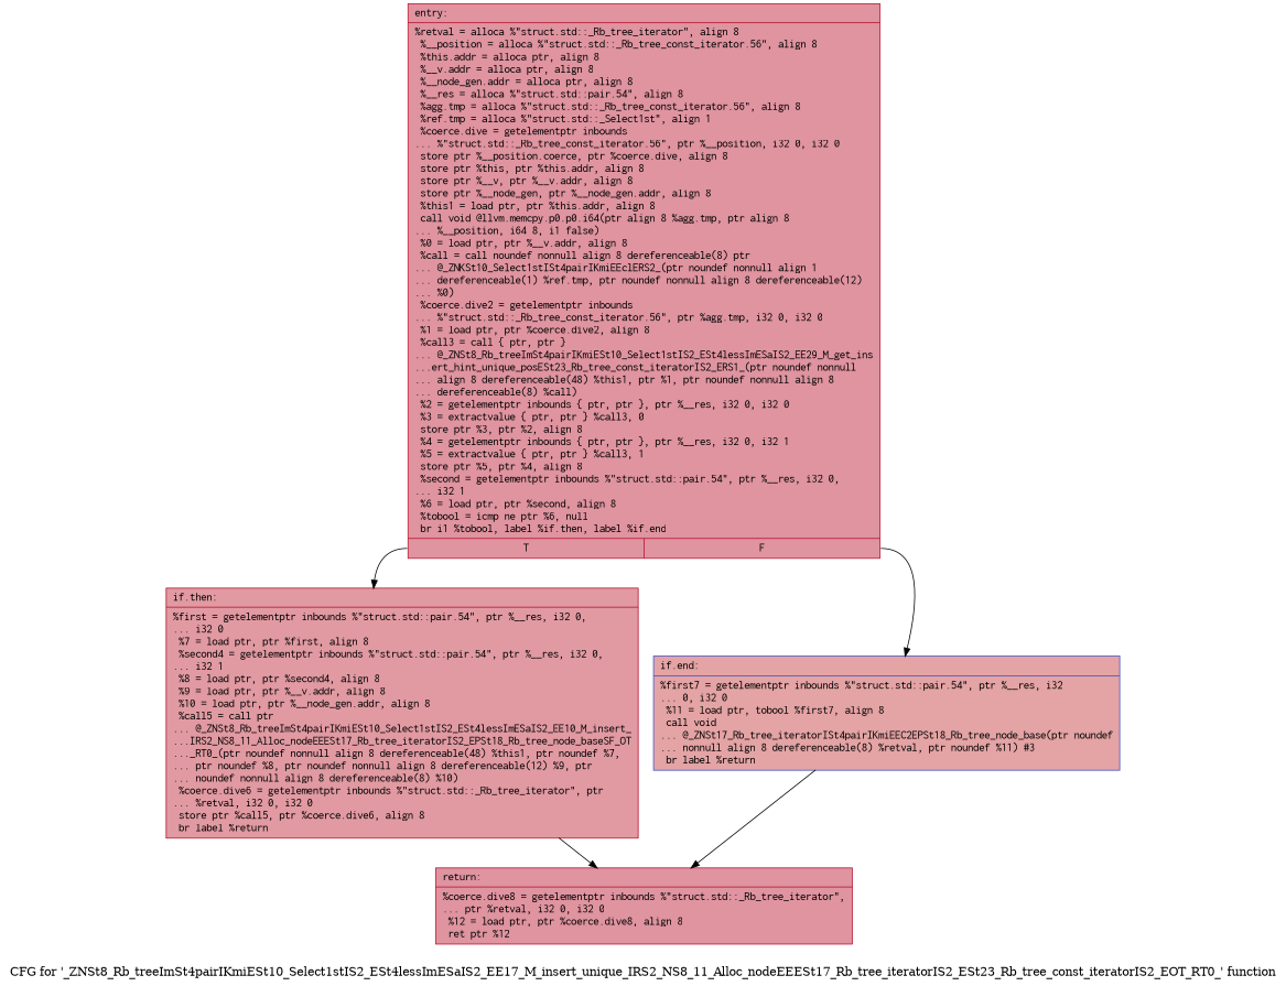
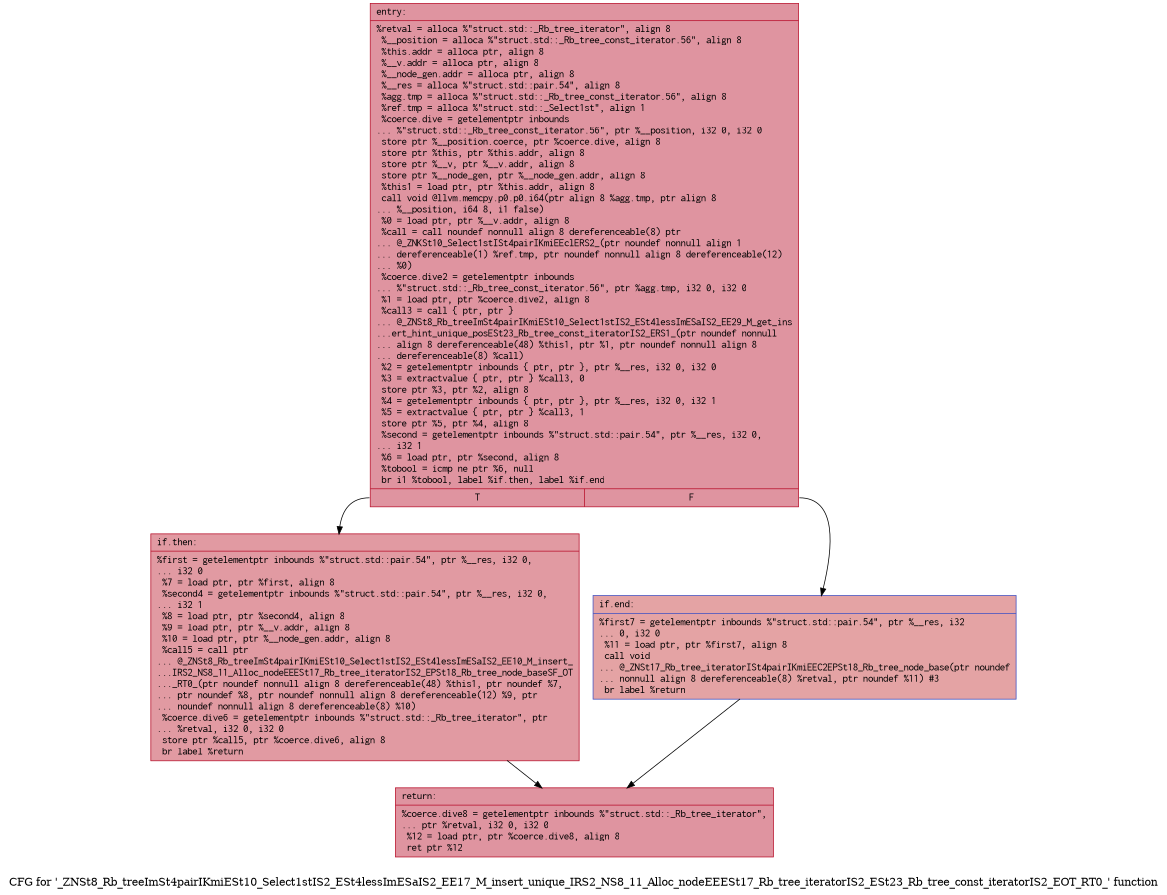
  digraph {
    label="CFG for '_ZNSt8_Rb_treeImSt4pairIKmiESt10_Select1stIS2_ESt4lessImESaIS2_EE17_M_insert_unique_IRS2_NS8_11_Alloc_nodeEEESt17_Rb_tree_iteratorIS2_ESt23_Rb_tree_const_iteratorIS2_EOT_RT0_' function"
    node [color="#b70d28ff" fillcolor="#b70d2870" fontname=Courier shape=record style=filled]
    n1 [label="{entry:\l|  %retval = alloca %\"struct.std::_Rb_tree_iterator\", align 8\l  %__position = alloca %\"struct.std::_Rb_tree_const_iterator.56\", align 8\l  %this.addr = alloca ptr, align 8\l  %__v.addr = alloca ptr, align 8\l  %__node_gen.addr = alloca ptr, align 8\l  %__res = alloca %\"struct.std::pair.54\", align 8\l  %agg.tmp = alloca %\"struct.std::_Rb_tree_const_iterator.56\", align 8\l  %ref.tmp = alloca %\"struct.std::_Select1st\", align 1\l  %coerce.dive = getelementptr inbounds\l... %\"struct.std::_Rb_tree_const_iterator.56\", ptr %__position, i32 0, i32 0\l  store ptr %__position.coerce, ptr %coerce.dive, align 8\l  store ptr %this, ptr %this.addr, align 8\l  store ptr %__v, ptr %__v.addr, align 8\l  store ptr %__node_gen, ptr %__node_gen.addr, align 8\l  %this1 = load ptr, ptr %this.addr, align 8\l  call void @llvm.memcpy.p0.p0.i64(ptr align 8 %agg.tmp, ptr align 8\l... %__position, i64 8, i1 false)\l  %0 = load ptr, ptr %__v.addr, align 8\l  %call = call noundef nonnull align 8 dereferenceable(8) ptr\l... @_ZNKSt10_Select1stISt4pairIKmiEEclERS2_(ptr noundef nonnull align 1\l... dereferenceable(1) %ref.tmp, ptr noundef nonnull align 8 dereferenceable(12)\l... %0)\l  %coerce.dive2 = getelementptr inbounds\l... %\"struct.std::_Rb_tree_const_iterator.56\", ptr %agg.tmp, i32 0, i32 0\l  %1 = load ptr, ptr %coerce.dive2, align 8\l  %call3 = call \{ ptr, ptr \}\l... @_ZNSt8_Rb_treeImSt4pairIKmiESt10_Select1stIS2_ESt4lessImESaIS2_EE29_M_get_ins\l...ert_hint_unique_posESt23_Rb_tree_const_iteratorIS2_ERS1_(ptr noundef nonnull\l... align 8 dereferenceable(48) %this1, ptr %1, ptr noundef nonnull align 8\l... dereferenceable(8) %call)\l  %2 = getelementptr inbounds \{ ptr, ptr \}, ptr %__res, i32 0, i32 0\l  %3 = extractvalue \{ ptr, ptr \} %call3, 0\l  store ptr %3, ptr %2, align 8\l  %4 = getelementptr inbounds \{ ptr, ptr \}, ptr %__res, i32 0, i32 1\l  %5 = extractvalue \{ ptr, ptr \} %call3, 1\l  store ptr %5, ptr %4, align 8\l  %second = getelementptr inbounds %\"struct.std::pair.54\", ptr %__res, i32 0,\l... i32 1\l  %6 = load ptr, ptr %second, align 8\l  %tobool = icmp ne ptr %6, null\l  br i1 %tobool, label %if.then, label %if.end\l|{<s0>T|<s1>F}}"]
    n2 [fillcolor="#bb1b2c70" label="{if.then:\l|  %first = getelementptr inbounds %\"struct.std::pair.54\", ptr %__res, i32 0,\l... i32 0\l  %7 = load ptr, ptr %first, align 8\l  %second4 = getelementptr inbounds %\"struct.std::pair.54\", ptr %__res, i32 0,\l... i32 1\l  %8 = load ptr, ptr %second4, align 8\l  %9 = load ptr, ptr %__v.addr, align 8\l  %10 = load ptr, ptr %__node_gen.addr, align 8\l  %call5 = call ptr\l... @_ZNSt8_Rb_treeImSt4pairIKmiESt10_Select1stIS2_ESt4lessImESaIS2_EE10_M_insert_\l...IRS2_NS8_11_Alloc_nodeEEESt17_Rb_tree_iteratorIS2_EPSt18_Rb_tree_node_baseSF_OT\l..._RT0_(ptr noundef nonnull align 8 dereferenceable(48) %this1, ptr noundef %7,\l... ptr noundef %8, ptr noundef nonnull align 8 dereferenceable(12) %9, ptr\l... noundef nonnull align 8 dereferenceable(8) %10)\l  %coerce.dive6 = getelementptr inbounds %\"struct.std::_Rb_tree_iterator\", ptr\l... %retval, i32 0, i32 0\l  store ptr %call5, ptr %coerce.dive6, align 8\l  br label %return\l}"]
-   n3 [color="#3d50c3ff" fillcolor="#c32e3170" label="{if.end:\l|  %first7 = getelementptr inbounds %\"struct.std::pair.54\", ptr %__res, i32\l... 0, i32 0\l  %11 = load ptr, tobool %first7, align 8\l  call void\l... @_ZNSt17_Rb_tree_iteratorISt4pairIKmiEEC2EPSt18_Rb_tree_node_base(ptr noundef\l... nonnull align 8 dereferenceable(8) %retval, ptr noundef %11) #3\l  br label %return\l}"]
+   n3 [color="#3d50c3ff" fillcolor="#c32e3170" label="{if.end:\l|  %first7 = getelementptr inbounds %\"struct.std::pair.54\", ptr %__res, i32\l... 0, i32 0\l  %11 = load ptr, ptr %first7, align 8\l  call void\l... @_ZNSt17_Rb_tree_iteratorISt4pairIKmiEEC2EPSt18_Rb_tree_node_base(ptr noundef\l... nonnull align 8 dereferenceable(8) %retval, ptr noundef %11) #3\l  br label %return\l}"]
    n4 [label="{return:\l|  %coerce.dive8 = getelementptr inbounds %\"struct.std::_Rb_tree_iterator\",\l... ptr %retval, i32 0, i32 0\l  %12 = load ptr, ptr %coerce.dive8, align 8\l  ret ptr %12\l}"]
    n1 -> n2 [tailport=s0]
    n1 -> n3 [tailport=s1]
    n2 -> n4
    n3 -> n4
  }
